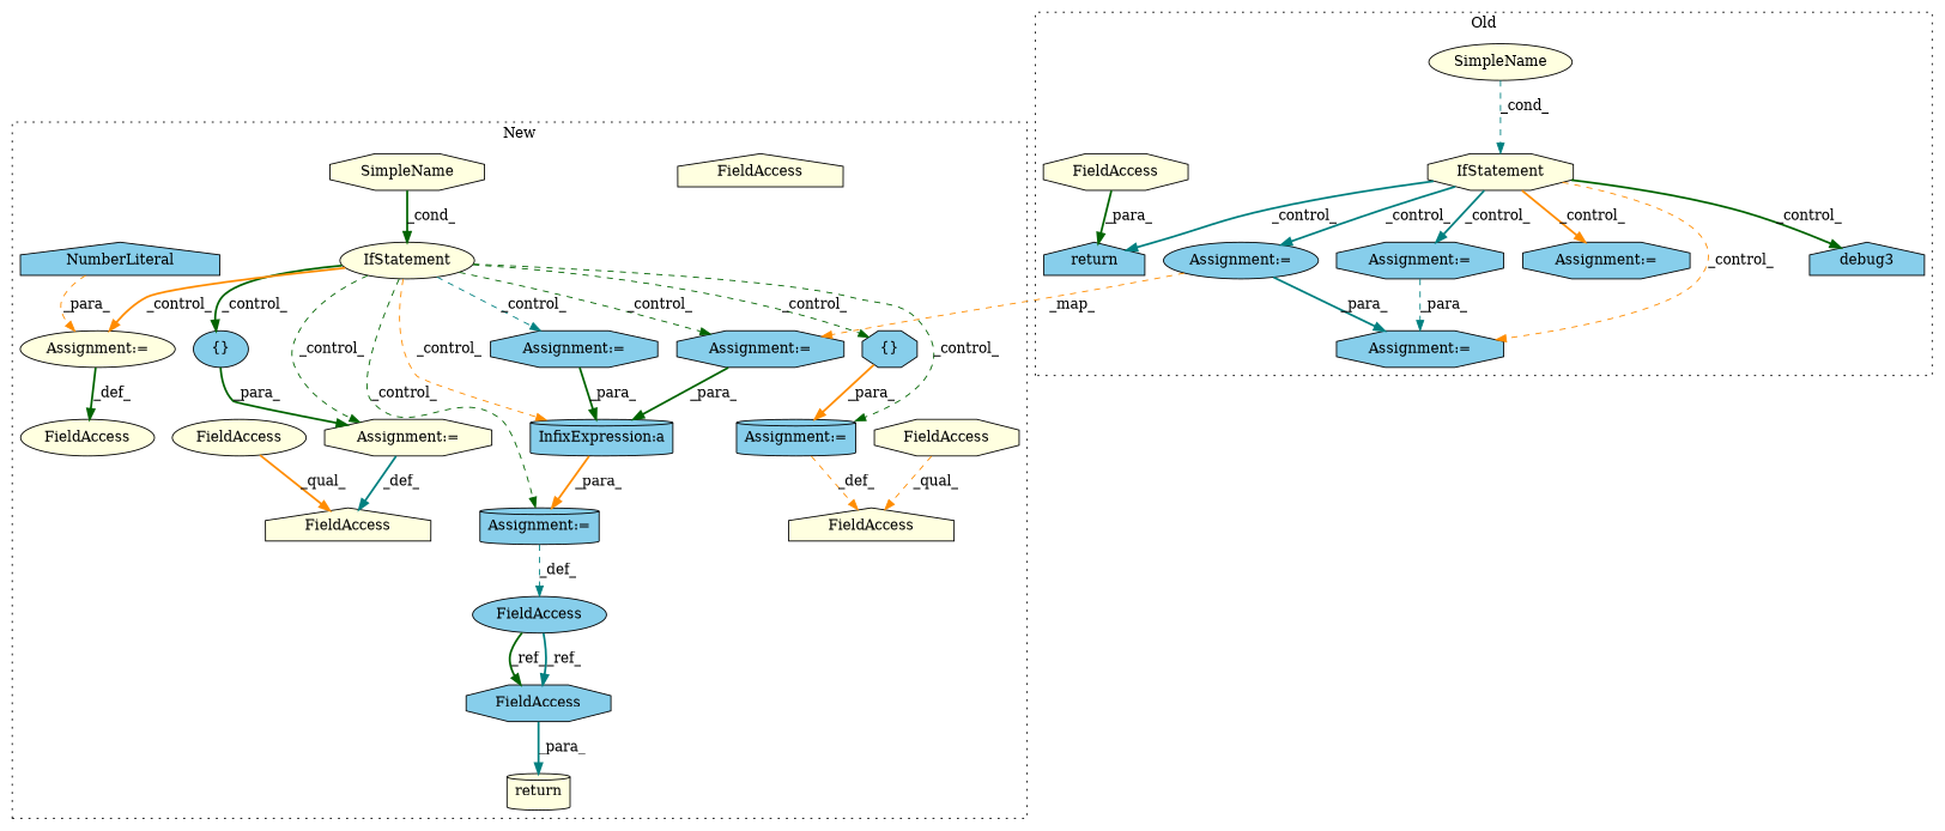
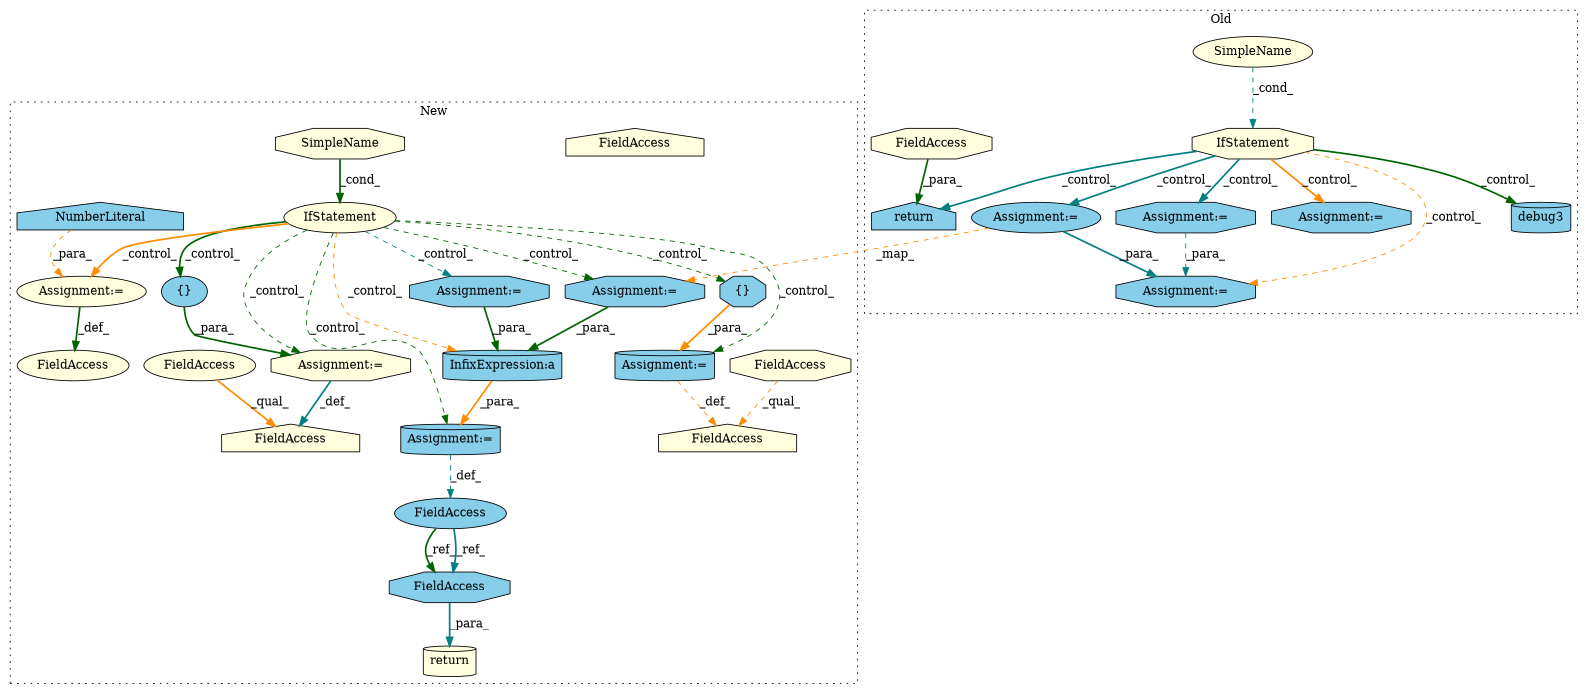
  digraph {
    node [a=7 l=1 shape=octagon style=filled fillcolor=skyblue]
    edge [color=darkgreen style=bold]
-   n1 [a=32 l="7,1" label=debug3 s="19784,19805" shape=house]
+   n1 [a=32 l="7,1" label=debug3 s="19784,19805" shape=cylinder]
    n2 [a=42 label=SimpleName shape=ellipse fillcolor=lightyellow l=""]
    n3 [a=41 l=7 label=return s=19814 shape=house]
    n4 [a=22 l=9 label=FieldAccess s=19821 fillcolor=lightyellow]
    n5 [a=25 l="4,2" label=IfStatement s="18790,18878" fillcolor=lightyellow]
    n6 [label="Assignment:=" s=19130 shape=ellipse]
    n7 [label="Assignment:=" s=18925]
    n8 [l="61,2" label="Assignment:=" s="19154,19260"]
    n9 [label="Assignment:=" s=19688]
    n10 [a=4 l=2 label="{}" s=16627]
    n11 [a=22 l=19 label=FieldAccess s=16590 shape=house fillcolor=lightyellow]
    n12 [a=22 l=9 label=FieldAccess s=16590 fillcolor=lightyellow]
    n13 [a=25 l="4,2" label=IfStatement s="16082,16104" shape=ellipse fillcolor=lightyellow]
    n14 [a=27 l=3 label="InfixExpression:a" s=16489 shape=cylinder]
    n15 [a=22 l=14 label=FieldAccess s=16659 shape=ellipse]
    n16 [a=22 l=14 label=FieldAccess s=16704 shape=house fillcolor=lightyellow]
    n17 [a=4 l=2 label="{}" s=16580 shape=ellipse]
    n18 [a=22 l=19 label=FieldAccess s=16543 shape=house fillcolor=lightyellow]
    n19 [a=22 l=9 label=FieldAccess s=16543 shape=ellipse fillcolor=lightyellow]
    n20 [a=42 label=SimpleName fillcolor=lightyellow l=""]
    n21 [label="Assignment:=" s=16258]
    n22 [label="Assignment:=" s=16533 shape=ellipse fillcolor=lightyellow]
    n23 [a=22 l=13 label=FieldAccess s=16520 shape=ellipse fillcolor=lightyellow]
    n24 [a=34 label=NumberLiteral s=16534 shape=house]
    n25 [label="Assignment:=" s=16673 shape=cylinder]
    n26 [label="Assignment:=" s=16124]
    n27 [label="Assignment:=" s=16609 shape=cylinder]
    n28 [label="Assignment:=" s=16562 fillcolor=lightyellow]
    n29 [a=41 l=7 label=return s=16697 shape=cylinder fillcolor=lightyellow]
    n30 [a=22 l=14 label=FieldAccess s=16704]
    subgraph cluster_1 {
      label=Old
      style=dotted
      n1
      n2
      n3
      n4
      n5
      n6
      n7
      n8
      n9
    }
    subgraph cluster_2 {
      label=New
      style=dotted
      n10
      n11
      n12
      n13
      n14
      n15
      n16
      n17
      n18
      n19
      n20
      n21
      n22
      n23
      n24
      n25
      n26
      n27
      n28
      n29
      n30
    }
    n2 -> n5 [label=_cond_ color=teal style=dashed]
    n4 -> n3 [label=_para_]
    n5 -> n1 [label=_control_]
    n5 -> n3 [label=_control_ color=teal]
    n5 -> n6 [label=_control_ color=teal]
    n5 -> n7 [label=_control_ color=teal]
    n5 -> n8 [label=_control_ color=darkorange]
    n5 -> n9 [label=_control_ color=darkorange style=dashed]
    n6 -> n9 [label=_para_ color=teal]
    n6 -> n21 [label=_map_ color=darkorange style=dashed]
    n7 -> n9 [label=_para_ color=teal style=dashed]
    n10 -> n27 [label=_para_ color=darkorange]
    n12 -> n11 [label=_qual_ color=darkorange style=dashed]
    n13 -> n10 [label=_control_ style=dashed]
    n13 -> n14 [label=_control_ color=darkorange style=dashed]
    n13 -> n17 [label=_control_]
    n13 -> n21 [label=_control_ style=dashed]
    n13 -> n22 [label=_control_ color=darkorange]
    n13 -> n25 [label=_control_ style=dashed]
    n13 -> n26 [label=_control_ color=teal style=dashed]
    n13 -> n27 [label=_control_ style=dashed]
    n13 -> n28 [label=_control_ style=dashed]
    n14 -> n25 [label=_para_ color=darkorange]
    n15 -> n30 [label=_ref_]
    n15 -> n30 [label=_ref_ color=teal]
    n17 -> n28 [label=_para_]
    n19 -> n18 [label=_qual_ color=darkorange]
    n20 -> n13 [label=_cond_]
    n21 -> n14 [label=_para_]
    n22 -> n23 [label=_def_]
    n24 -> n22 [label=_para_ color=darkorange style=dashed]
    n25 -> n15 [label=_def_ color=teal style=dashed]
    n26 -> n14 [label=_para_]
    n27 -> n11 [label=_def_ color=darkorange style=dashed]
    n28 -> n18 [label=_def_ color=teal]
    n30 -> n29 [label=_para_ color=teal]
  }
